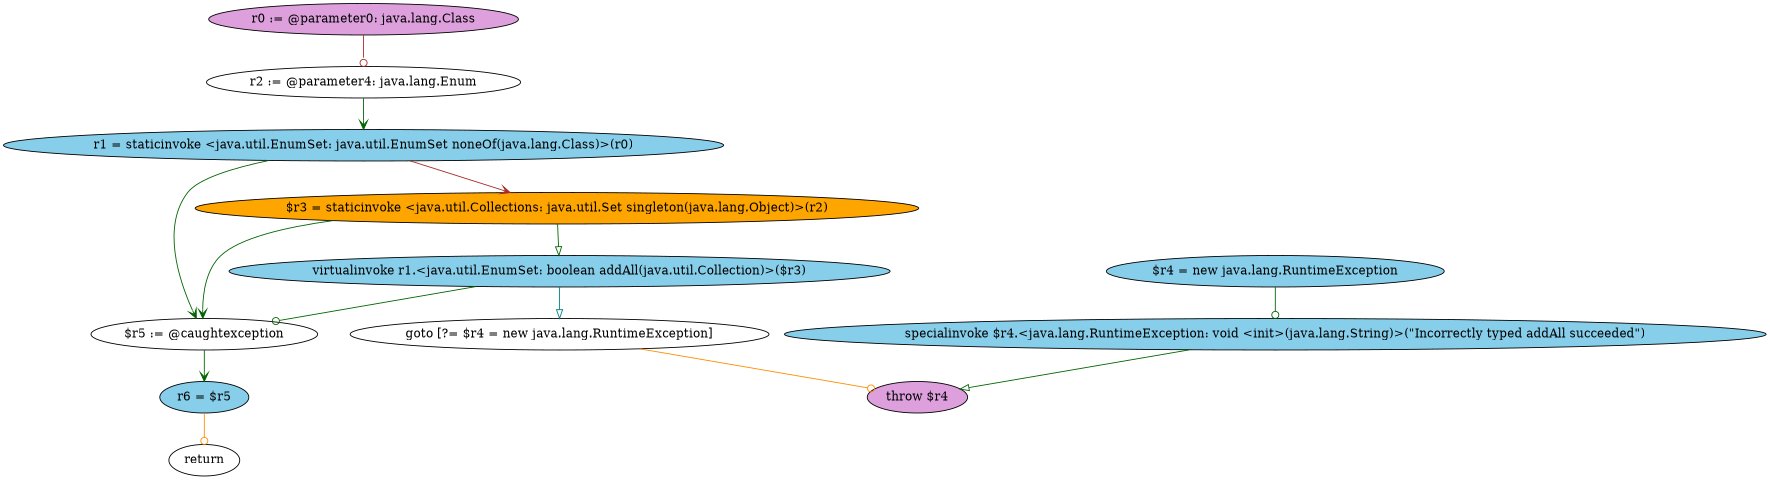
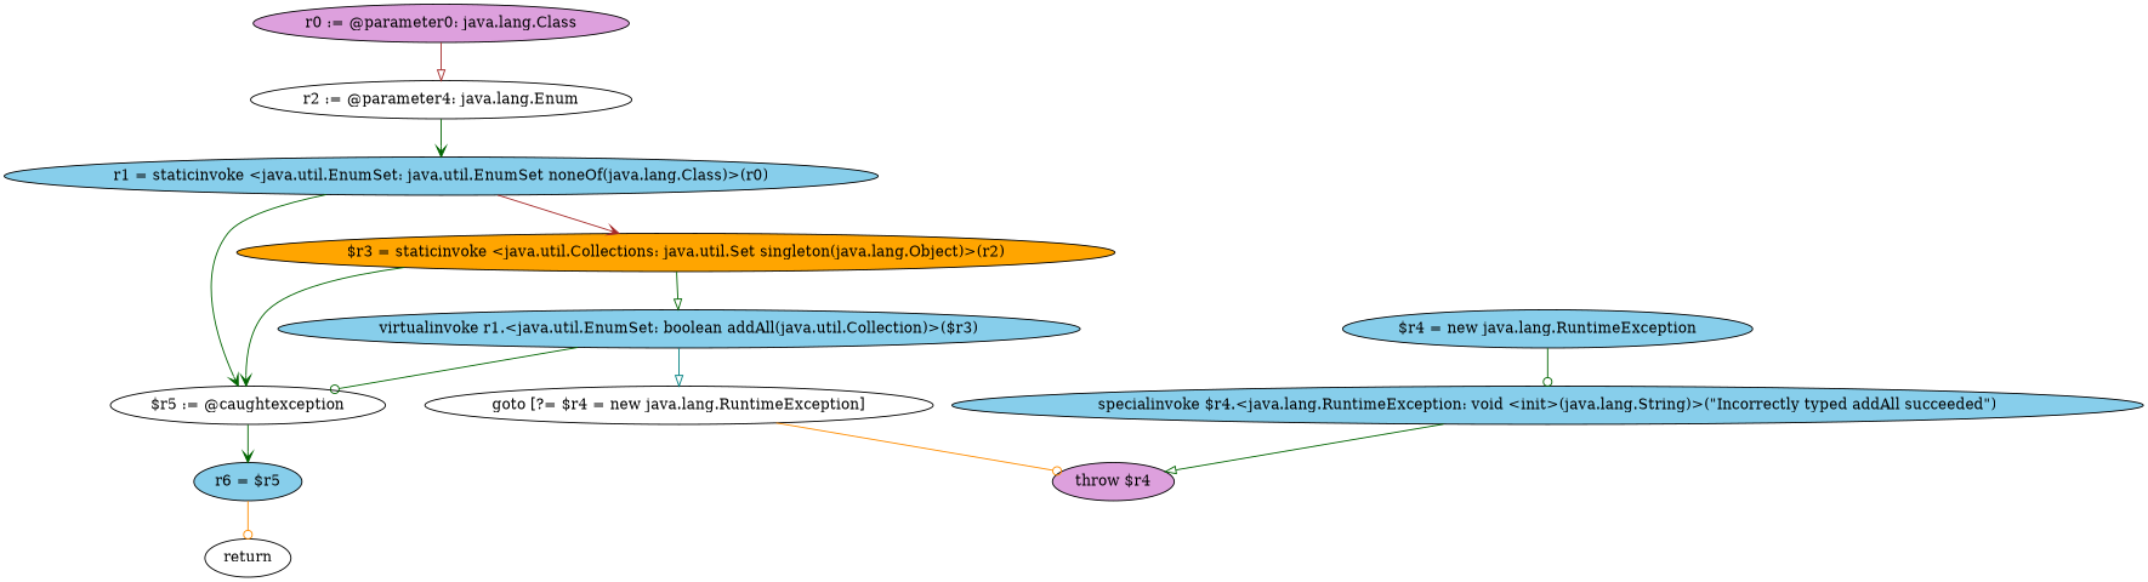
  digraph {
    node [fillcolor=skyblue style=filled]
    edge [arrowhead=vee color=darkgreen]
    "r0 := @parameter0: java.lang.Class" [fillcolor=plum]
    n2 [fillcolor=white label="r2 := @parameter4: java.lang.Enum"]
    "r1 = staticinvoke <java.util.EnumSet: java.util.EnumSet noneOf(java.lang.Class)>(r0)"
    "$r3 = staticinvoke <java.util.Collections: java.util.Set singleton(java.lang.Object)>(r2)" [fillcolor=orange]
    "$r5 := @caughtexception" [fillcolor=white]
    "virtualinvoke r1.<java.util.EnumSet: boolean addAll(java.util.Collection)>($r3)"
    "r6 = $r5"
    "goto [?= $r4 = new java.lang.RuntimeException]" [fillcolor=white]
    "throw $r4" [fillcolor=plum]
    "$r4 = new java.lang.RuntimeException"
    "specialinvoke $r4.<java.lang.RuntimeException: void <init>(java.lang.String)>(\"Incorrectly typed addAll succeeded\")"
    return [fillcolor=white]
-   "r0 := @parameter0: java.lang.Class" -> n2 [arrowhead=odot color=brown]
+   "r0 := @parameter0: java.lang.Class" -> n2 [arrowhead=onormal color=brown]
    n2 -> "r1 = staticinvoke <java.util.EnumSet: java.util.EnumSet noneOf(java.lang.Class)>(r0)"
    "r1 = staticinvoke <java.util.EnumSet: java.util.EnumSet noneOf(java.lang.Class)>(r0)" -> "$r3 = staticinvoke <java.util.Collections: java.util.Set singleton(java.lang.Object)>(r2)" [color=brown]
    "r1 = staticinvoke <java.util.EnumSet: java.util.EnumSet noneOf(java.lang.Class)>(r0)" -> "$r5 := @caughtexception"
    "$r3 = staticinvoke <java.util.Collections: java.util.Set singleton(java.lang.Object)>(r2)" -> "$r5 := @caughtexception"
    "$r3 = staticinvoke <java.util.Collections: java.util.Set singleton(java.lang.Object)>(r2)" -> "virtualinvoke r1.<java.util.EnumSet: boolean addAll(java.util.Collection)>($r3)" [arrowhead=onormal]
    "$r5 := @caughtexception" -> "r6 = $r5"
    "virtualinvoke r1.<java.util.EnumSet: boolean addAll(java.util.Collection)>($r3)" -> "$r5 := @caughtexception" [arrowhead=odot]
    "virtualinvoke r1.<java.util.EnumSet: boolean addAll(java.util.Collection)>($r3)" -> "goto [?= $r4 = new java.lang.RuntimeException]" [arrowhead=onormal color=teal]
    "r6 = $r5" -> return [arrowhead=odot color=darkorange]
    "goto [?= $r4 = new java.lang.RuntimeException]" -> "throw $r4" [arrowhead=odot color=darkorange]
    "$r4 = new java.lang.RuntimeException" -> "specialinvoke $r4.<java.lang.RuntimeException: void <init>(java.lang.String)>(\"Incorrectly typed addAll succeeded\")" [arrowhead=odot]
    "specialinvoke $r4.<java.lang.RuntimeException: void <init>(java.lang.String)>(\"Incorrectly typed addAll succeeded\")" -> "throw $r4" [arrowhead=onormal]
  }
